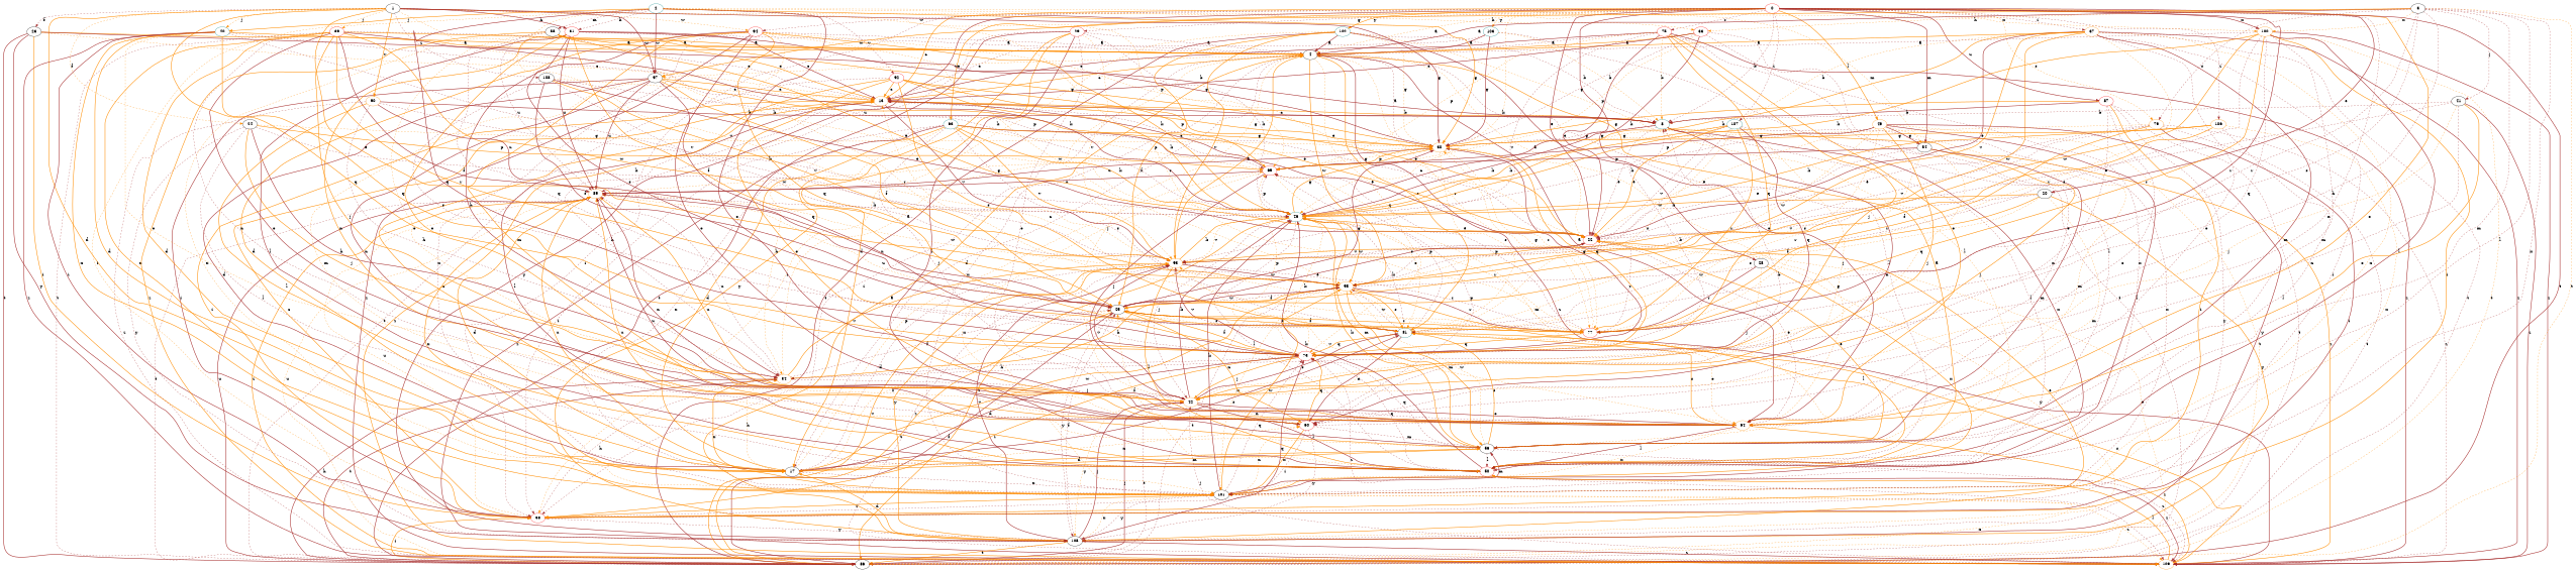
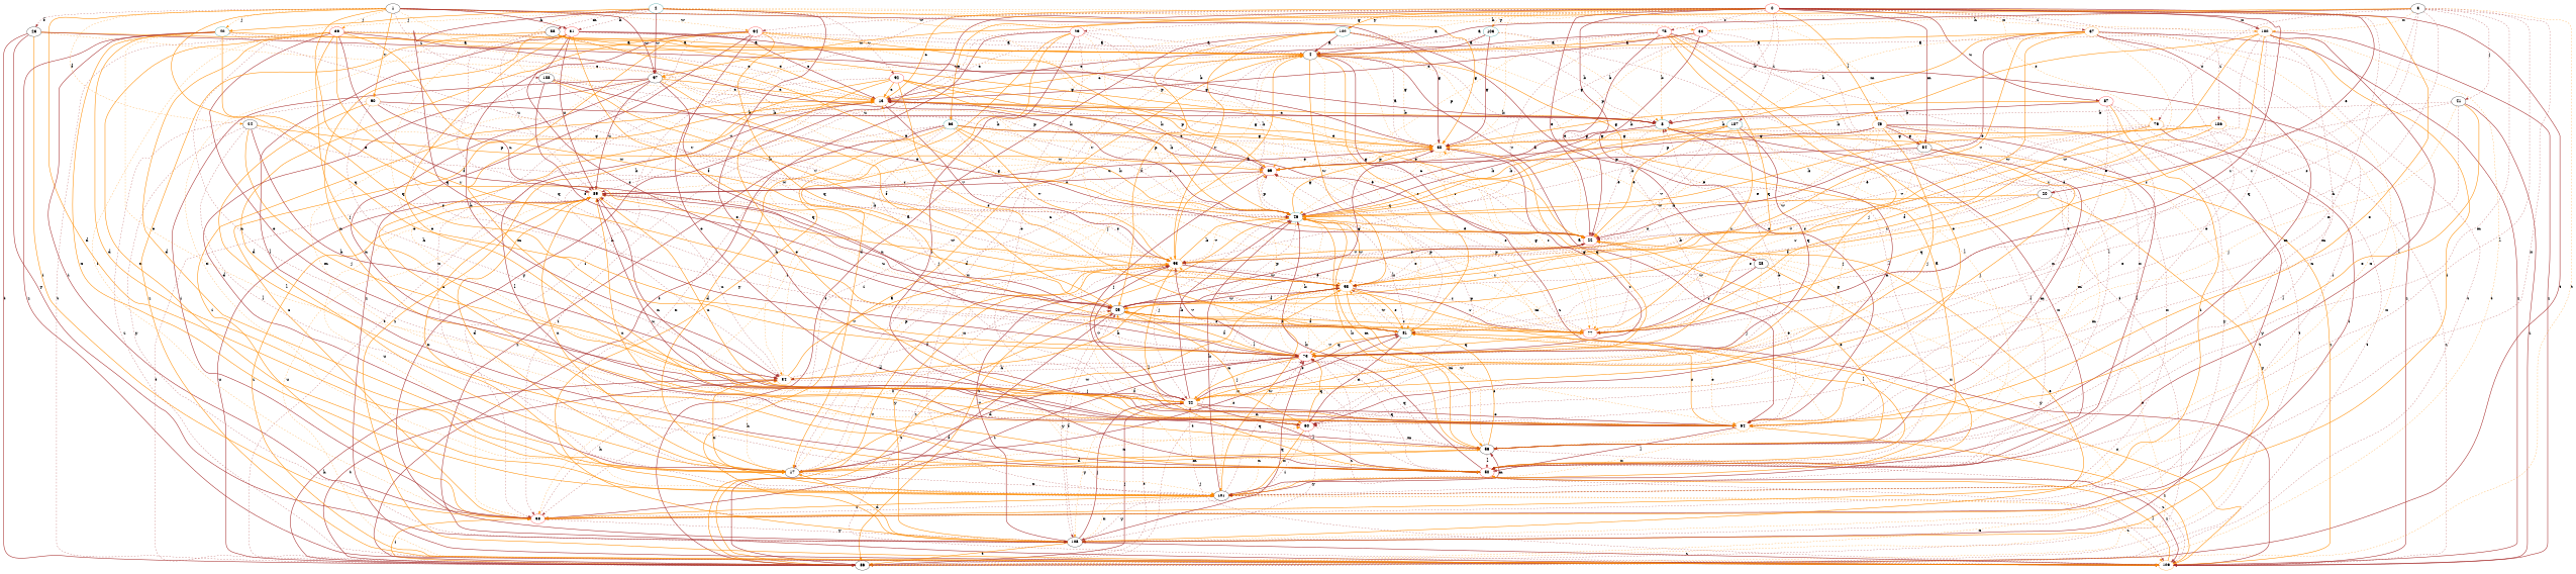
  strict digraph {
    node [color=black]
    edge [color=brown style=bold]
    0 [color=red]
    4
    8 [color=teal]
    13 [color=darkorange]
    20
    22 [color=red]
    28
    29 [color=red]
    37 [color=darkorange]
    38 [color=red]
    46 [color=teal]
    49 [color=darkorange]
    54
    60 [color=red]
    63 [color=teal]
    64 [color=darkorange]
    75 [color=red]
    77 [color=red]
    79 [color=darkorange]
    86
    87 [color=red]
    94 [color=red]
    100 [color=darkorange]
    102 [color=teal]
    103 [color=teal]
    105
    106 [color=darkorange]
    107 [color=teal]
    17
    73 [color=red]
    97
    50 [color=red]
    81 [color=teal]
    101
    42 [color=darkorange]
    98 [color=darkorange]
    109 [color=darkorange]
    30 [color=darkorange]
    93 [color=darkorange]
    34 [color=darkorange]
    56
    25
    89 [color=darkorange]
    69 [color=red]
    1
    23
    24
    31 [color=red]
    39 [color=red]
    40 [color=teal]
    90 [color=darkorange]
    108
    2 [color=teal]
    33 [color=red]
    55
    92 [color=red]
    3
    41
    0 -> 4 [color=darkorange label=a style=dashed]
    0 -> 8 [label=b style=dashed]
    0 -> 13 [color=darkorange label=c]
    0 -> 20 [label=e]
    0 -> 22 [label=e]
    0 -> 28 [label=g]
    0 -> 29 [label=g style=dashed]
    0 -> 37 [label=i style=dashed]
    0 -> 38 [label=i style=dashed]
    0 -> 46 [color=darkorange label=k style=dashed]
    0 -> 49 [color=darkorange label=l]
    0 -> 54 [label=m]
    0 -> 60 [label=n style=dashed]
    0 -> 63 [color=darkorange label=o]
    0 -> 64 [color=darkorange label=o]
    0 -> 75 [label=r style=dashed]
    0 -> 77 [label=r]
    0 -> 79 [color=darkorange label=s style=dashed]
    0 -> 86 [label=t]
    0 -> 87 [label=u]
    0 -> 94 [label=w style=dashed]
    0 -> 100 [label=x]
    0 -> 102 [color=darkorange label=y]
    0 -> 103 [color=darkorange label=y style=dashed]
    0 -> 105 [label=y]
    0 -> 106 [label=z style=dashed]
    0 -> 107 [label=z style=dashed]
    4 -> 13 [color=darkorange label=c]
    4 -> 38 [label=i style=dashed]
    4 -> 77 [color=darkorange label=r style=dashed]
    4 -> 17 [label=d style=dashed]
    4 -> 73 [color=darkorange label=q style=dashed]
    4 -> 97 [color=darkorange label=w style=dashed]
    4 -> 50 [label=l style=dashed]
    4 -> 81 [color=darkorange label=s]
    4 -> 101 [label=x style=dashed]
    4 -> 42 [color=darkorange label=j style=dashed]
    4 -> 98 [color=darkorange label=w]
    4 -> 109 [label=z]
    8 -> 13 [label=c]
    8 -> 22 [label=e style=dashed]
    8 -> 46 [label=k]
    8 -> 60 [label=n]
    8 -> 50 [label=l style=dashed]
    8 -> 101 [label=x]
    8 -> 109 [color=darkorange label=z]
    8 -> 30 [label=g style=dashed]
    13 -> 8 [color=darkorange label=b]
    13 -> 38 [color=darkorange label=i]
    13 -> 50 [label=l]
    13 -> 30 [color=darkorange label=g]
    13 -> 93 [label=v]
    13 -> 34 [label=h style=dashed]
    20 -> 46 [color=darkorange label=k]
    20 -> 105 [color=darkorange label=y]
    20 -> 81 [color=darkorange label=s style=dashed]
    20 -> 93 [label=v style=dashed]
    20 -> 56 [color=darkorange label=m style=dashed]
    20 -> 25 [color=darkorange label=f]
    22 -> 4 [color=darkorange label=a style=dashed]
    22 -> 13 [label=c style=dashed]
    22 -> 77 [label=r style=dashed]
    22 -> 93 [color=darkorange label=v]
    28 -> 77 [label=r]
    28 -> 105 [color=darkorange label=y style=dashed]
    28 -> 101 [color=darkorange label=x]
    28 -> 42 [color=darkorange label=j style=dashed]
    28 -> 98 [label=w style=dashed]
    29 -> 4 [label=a style=dashed]
    29 -> 46 [label=k style=dashed]
    29 -> 64 [label=o style=dashed]
    29 -> 86 [label=t]
    29 -> 105 [color=darkorange label=y]
    29 -> 17 [color=darkorange label=d]
    29 -> 50 [label=l]
    29 -> 93 [color=darkorange label=v style=dashed]
    29 -> 89 [label=u style=dashed]
    37 -> 4 [color=darkorange label=a]
    37 -> 8 [color=darkorange label=b style=dashed]
    37 -> 22 [label=e]
    37 -> 38 [label=i style=dashed]
    37 -> 46 [color=darkorange label=k]
    37 -> 64 [label=o style=dashed]
    37 -> 77 [color=darkorange label=r style=dashed]
    37 -> 86 [label=t style=dashed]
    37 -> 101 [color=darkorange label=x style=dashed]
    37 -> 98 [color=darkorange label=w]
    37 -> 109 [label=z]
    37 -> 93 [color=darkorange label=v]
    37 -> 56 [label=m]
    38 -> 13 [color=darkorange label=c]
    38 -> 105 [label=y style=dashed]
    38 -> 34 [label=h style=dashed]
    38 -> 89 [color=darkorange label=u style=dashed]
    46 -> 22 [color=darkorange label=e]
    46 -> 77 [color=darkorange label=r style=dashed]
    46 -> 86 [color=darkorange label=t]
    46 -> 50 [label=l style=dashed]
    46 -> 42 [label=j style=dashed]
    46 -> 98 [color=darkorange label=w]
    46 -> 30 [color=darkorange label=g]
    46 -> 93 [color=darkorange label=v style=dashed]
    46 -> 56 [color=darkorange label=m]
    46 -> 69 [label=p style=dashed]
    49 -> 22 [color=darkorange label=e style=dashed]
    49 -> 46 [label=k style=dashed]
    49 -> 54 [label=g]
    49 -> 86 [color=darkorange label=t style=dashed]
    49 -> 105 [label=y]
    49 -> 50 [label=l]
    49 -> 81 [color=darkorange label=s style=dashed]
    49 -> 42 [color=darkorange label=j]
    49 -> 98 [color=darkorange label=w style=dashed]
    49 -> 56 [color=darkorange label=m style=dashed]
    49 -> 69 [label=p]
    54 -> 22 [label=e style=dashed]
    54 -> 77 [color=darkorange label=r style=dashed]
    54 -> 73 [color=darkorange label=q style=dashed]
    54 -> 42 [color=darkorange label=j]
    54 -> 56 [label=m]
    54 -> 69 [label=p]
    60 -> 8 [label=b style=dashed]
    60 -> 38 [label=i style=dashed]
    60 -> 105 [label=y style=dashed]
    60 -> 73 [color=darkorange label=q]
    60 -> 101 [color=darkorange label=x]
    60 -> 56 [label=m style=dashed]
    60 -> 69 [label=p style=dashed]
    63 -> 22 [label=e]
    63 -> 38 [label=i style=dashed]
    63 -> 46 [color=darkorange label=k]
    63 -> 17 [color=darkorange label=d]
    63 -> 81 [label=s style=dashed]
    63 -> 101 [label=x style=dashed]
    63 -> 42 [label=j style=dashed]
    63 -> 109 [label=z]
    63 -> 30 [color=darkorange label=g]
    63 -> 93 [color=darkorange label=v]
    63 -> 34 [color=darkorange label=h style=dashed]
    63 -> 69 [color=darkorange label=p style=dashed]
    64 -> 4 [label=a]
    64 -> 22 [label=e style=dashed]
    64 -> 50 [label=l]
    64 -> 81 [color=darkorange label=s]
    64 -> 101 [color=darkorange label=x style=dashed]
    64 -> 109 [color=darkorange label=z]
    64 -> 30 [color=darkorange label=g style=dashed]
    64 -> 93 [color=darkorange label=v style=dashed]
    64 -> 89 [color=darkorange label=u]
    75 -> 4 [label=a style=dashed]
    75 -> 8 [color=darkorange label=b style=dashed]
    75 -> 13 [label=c]
    75 -> 22 [label=e]
    75 -> 64 [color=darkorange label=o]
    75 -> 73 [color=darkorange label=q]
    75 -> 101 [label=x style=dashed]
    75 -> 42 [color=darkorange label=j]
    75 -> 109 [label=z]
    75 -> 93 [label=v style=dashed]
    75 -> 69 [color=darkorange label=p style=dashed]
    77 -> 13 [color=darkorange label=c style=dashed]
    77 -> 73 [color=darkorange label=q]
    77 -> 30 [color=darkorange label=g style=dashed]
    77 -> 25 [color=darkorange label=f]
    77 -> 69 [label=p style=dashed]
    79 -> 22 [label=e style=dashed]
    79 -> 38 [label=i]
    79 -> 77 [color=darkorange label=r]
    79 -> 86 [label=t style=dashed]
    79 -> 109 [label=z style=dashed]
    79 -> 30 [color=darkorange label=g style=dashed]
    79 -> 93 [label=v style=dashed]
    86 -> 22 [color=darkorange label=e style=dashed]
    86 -> 38 [color=darkorange label=i]
    86 -> 101 [color=darkorange label=x style=dashed]
    86 -> 42 [label=j]
    86 -> 93 [color=darkorange label=v]
    86 -> 34 [label=h]
    86 -> 25 [label=f]
    86 -> 89 [label=u]
    87 -> 8 [label=b]
    87 -> 38 [color=darkorange label=i]
    87 -> 60 [label=n style=dashed]
    87 -> 64 [label=o style=dashed]
    87 -> 86 [label=t style=dashed]
    87 -> 105 [label=y style=dashed]
    87 -> 30 [color=darkorange label=g]
    94 -> 4 [label=a style=dashed]
    94 -> 22 [color=darkorange label=e style=dashed]
    94 -> 46 [color=darkorange label=k]
    94 -> 64 [label=o]
    94 -> 77 [color=darkorange label=r style=dashed]
    94 -> 17 [color=darkorange label=d]
    94 -> 73 [color=darkorange label=q]
    94 -> 101 [label=x style=dashed]
    94 -> 98 [color=darkorange label=w style=dashed]
    94 -> 109 [label=z]
    94 -> 34 [label=h]
    94 -> 56 [color=darkorange label=m]
    100 -> 4 [label=a style=dashed]
    100 -> 38 [color=darkorange label=i]
    100 -> 46 [color=darkorange label=k]
    100 -> 77 [color=darkorange label=r]
    100 -> 86 [color=darkorange label=t style=dashed]
    100 -> 73 [label=q style=dashed]
    100 -> 50 [label=l]
    100 -> 81 [label=s style=dashed]
    100 -> 98 [color=darkorange label=w]
    100 -> 109 [label=z]
    100 -> 56 [label=m style=dashed]
    102 -> 4 [label=a]
    102 -> 8 [label=b style=dashed]
    102 -> 38 [color=darkorange label=i style=dashed]
    102 -> 64 [label=o]
    102 -> 86 [label=t]
    102 -> 50 [color=darkorange label=l style=dashed]
    102 -> 30 [color=darkorange label=g style=dashed]
    102 -> 93 [color=darkorange label=v]
    102 -> 25 [color=darkorange label=f]
    103 -> 4 [label=a]
    103 -> 8 [color=darkorange label=b style=dashed]
    103 -> 13 [label=c style=dashed]
    103 -> 86 [label=t style=dashed]
    103 -> 30 [label=g]
    105 -> 4 [color=darkorange label=a]
    105 -> 22 [color=darkorange label=e]
    105 -> 86 [color=darkorange label=t]
    105 -> 17 [color=darkorange label=d]
    105 -> 73 [label=q]
    105 -> 101 [color=darkorange label=x style=dashed]
    105 -> 42 [label=j]
    105 -> 109 [label=z]
    105 -> 93 [label=v]
    105 -> 25 [label=f style=dashed]
    106 -> 46 [color=darkorange label=k]
    106 -> 50 [label=l style=dashed]
    106 -> 101 [color=darkorange label=x style=dashed]
    106 -> 30 [color=darkorange label=g]
    106 -> 25 [color=darkorange label=f]
    107 -> 22 [color=darkorange label=e]
    107 -> 46 [color=darkorange label=k]
    107 -> 77 [color=darkorange label=r]
    107 -> 73 [label=q]
    107 -> 81 [color=darkorange label=s style=dashed]
    107 -> 101 [label=x style=dashed]
    107 -> 42 [color=darkorange label=j style=dashed]
    107 -> 98 [label=w style=dashed]
    107 -> 30 [color=darkorange label=g style=dashed]
    107 -> 93 [label=v style=dashed]
    17 -> 60 [color=darkorange label=n style=dashed]
    17 -> 81 [label=s]
    17 -> 101 [label=x style=dashed]
    17 -> 98 [color=darkorange label=w]
    17 -> 34 [color=darkorange label=h style=dashed]
    17 -> 56 [color=darkorange label=m]
    17 -> 25 [color=darkorange label=f style=dashed]
    17 -> 89 [color=darkorange label=u]
    17 -> 69 [color=darkorange label=p style=dashed]
    73 -> 8 [label=b style=dashed]
-   73 -> 38 [color=darkorange label=i]
+   73 -> 38 [label=i]
    73 -> 46 [color=darkorange label=k style=dashed]
    73 -> 17 [label=d]
    73 -> 42 [color=darkorange label=j]
    73 -> 109 [label=z style=dashed]
    73 -> 30 [label=g]
    73 -> 93 [label=v]
    73 -> 34 [label=h style=dashed]
    73 -> 25 [color=darkorange label=f]
    73 -> 69 [color=darkorange label=p style=dashed]
    97 -> 13 [color=darkorange label=c]
-   97 -> 22 [color=darkorange label=e]
+   97 -> 22 [color=darkorange label=e style=dashed]
    97 -> 38 [label=i]
    97 -> 60 [label=n]
    97 -> 17 [label=d]
    97 -> 73 [label=q]
    97 -> 56 [color=darkorange label=m style=dashed]
    97 -> 25 [color=darkorange label=f]
    97 -> 89 [label=u]
    50 -> 4 [color=darkorange label=a]
    50 -> 13 [color=darkorange label=c]
    50 -> 46 [label=k]
    50 -> 73 [label=q style=dashed]
    50 -> 109 [label=z]
    50 -> 25 [color=darkorange label=f style=dashed]
    50 -> 89 [color=darkorange label=u]
    81 -> 46 [label=k style=dashed]
    81 -> 60 [label=n]
    81 -> 64 [color=darkorange label=o style=dashed]
    81 -> 73 [color=darkorange label=q]
    81 -> 98 [label=w style=dashed]
    81 -> 25 [color=darkorange label=f]
    81 -> 89 [color=darkorange label=u style=dashed]
    81 -> 69 [label=p style=dashed]
    101 -> 38 [color=darkorange label=i]
    101 -> 46 [label=k]
    101 -> 60 [color=darkorange label=n style=dashed]
    101 -> 105 [label=y style=dashed]
    101 -> 73 [label=q style=dashed]
    101 -> 98 [color=darkorange label=w]
    101 -> 109 [color=darkorange label=z style=dashed]
    101 -> 56 [label=m]
    42 -> 46 [label=k]
    42 -> 60 [color=darkorange label=n style=dashed]
    42 -> 64 [label=o]
    42 -> 86 [label=t style=dashed]
    42 -> 105 [color=darkorange label=y style=dashed]
    42 -> 50 [label=l]
    42 -> 81 [label=s]
    42 -> 93 [label=v]
    98 -> 22 [label=e style=dashed]
    98 -> 77 [label=r]
    98 -> 86 [label=t style=dashed]
    98 -> 50 [color=darkorange label=l]
    98 -> 81 [color=darkorange label=s]
    98 -> 101 [color=darkorange label=x style=dashed]
    98 -> 34 [color=darkorange label=h]
    98 -> 56 [color=darkorange label=m]
    98 -> 25 [label=f style=dashed]
    109 -> 50 [color=darkorange label=l]
    109 -> 81 [color=darkorange label=s]
    109 -> 42 [label=j style=dashed]
    109 -> 93 [label=z style=dashed]
    109 -> 89 [color=darkorange label=u style=dashed]
    30 -> 4 [label=a style=dashed]
    30 -> 77 [color=darkorange label=r style=dashed]
    30 -> 73 [color=darkorange label=q]
    30 -> 81 [color=darkorange label=s style=dashed]
    30 -> 89 [label=u]
    30 -> 69 [color=darkorange label=p]
    93 -> 4 [color=darkorange label=a]
    93 -> 46 [color=darkorange label=k]
    93 -> 77 [label=r style=dashed]
    93 -> 105 [color=darkorange label=y]
    93 -> 17 [label=d style=dashed]
    93 -> 50 [color=darkorange label=l]
    93 -> 98 [label=w]
    34 -> 4 [color=darkorange label=a style=dashed]
    34 -> 86 [label=t]
    34 -> 101 [color=darkorange label=x]
    34 -> 42 [label=j style=dashed]
    34 -> 93 [color=darkorange label=v]
    34 -> 25 [label=f style=dashed]
    34 -> 89 [label=u style=dashed]
    56 -> 22 [color=darkorange label=e]
    56 -> 46 [color=darkorange label=k]
    56 -> 17 [color=darkorange label=d]
    56 -> 73 [label=q style=dashed]
    56 -> 50 [label=l style=dashed]
    56 -> 81 [color=darkorange label=s]
    56 -> 98 [color=darkorange label=w style=dashed]
    56 -> 109 [label=z style=dashed]
    56 -> 89 [label=u]
    25 -> 22 [label=e]
    25 -> 60 [color=darkorange label=n]
    25 -> 77 [color=darkorange label=r]
    25 -> 86 [color=darkorange label=t]
    25 -> 105 [label=y style=dashed]
    25 -> 81 [label=s style=dashed]
    25 -> 98 [label=w]
    25 -> 30 [label=g]
    25 -> 89 [label=u]
    89 -> 46 [label=k style=dashed]
    89 -> 60 [label=n]
    89 -> 86 [label=t style=dashed]
    89 -> 17 [color=darkorange label=d]
    89 -> 101 [color=darkorange label=x]
    89 -> 98 [color=darkorange label=w style=dashed]
    89 -> 109 [color=darkorange label=z]
    89 -> 30 [color=darkorange label=g style=dashed]
    69 -> 13 [label=c]
    69 -> 81 [color=darkorange label=s style=dashed]
    69 -> 101 [color=darkorange label=x style=dashed]
    69 -> 42 [label=j]
    69 -> 30 [color=darkorange label=g style=dashed]
    69 -> 56 [color=darkorange label=m style=dashed]
    69 -> 89 [label=u]
    1 -> 46 [color=darkorange label=k style=dashed]
    1 -> 94 [color=darkorange label=w style=dashed]
    1 -> 100 [color=darkorange label=x style=dashed]
    1 -> 17 [color=darkorange label=d]
    1 -> 73 [color=darkorange label=q]
    1 -> 97 [label=w]
    1 -> 98 [color=darkorange label=e]
    1 -> 30 [label=g]
    1 -> 69 [color=darkorange label=p style=dashed]
    1 -> 23 [label=f style=dashed]
    1 -> 24 [color=darkorange label=f style=dashed]
    1 -> 31 [label=h]
    1 -> 39 [color=darkorange label=j style=dashed]
    1 -> 40 [color=darkorange label=j style=dashed]
    1 -> 90 [color=darkorange label=v]
    1 -> 108 [label=z style=dashed]
    23 -> 4 [color=darkorange label=a]
    23 -> 8 [label=b]
    23 -> 13 [color=darkorange label=c style=dashed]
    23 -> 38 [color=darkorange label=i]
    23 -> 86 [label=t]
    23 -> 105 [label=y]
    24 -> 46 [label=k style=dashed]
    24 -> 105 [label=y style=dashed]
    24 -> 50 [label=l style=dashed]
    24 -> 42 [color=darkorange label=j]
    24 -> 30 [color=darkorange label=g style=dashed]
    24 -> 34 [label=h]
    24 -> 69 [color=darkorange label=p]
    31 -> 4 [label=a style=dashed]
    31 -> 13 [label=c]
    31 -> 60 [color=darkorange label=n]
    31 -> 64 [color=darkorange label=o]
    31 -> 50 [label=l]
    31 -> 81 [label=s]
    31 -> 101 [color=darkorange label=x style=dashed]
    31 -> 30 [label=g]
    31 -> 25 [color=darkorange label=f]
    31 -> 89 [label=u]
    39 -> 4 [color=darkorange label=a]
    39 -> 13 [label=c style=dashed]
    39 -> 46 [label=k]
    39 -> 60 [label=n style=dashed]
    39 -> 64 [label=o]
    39 -> 77 [color=darkorange label=r]
    39 -> 86 [label=t style=dashed]
    39 -> 17 [color=darkorange label=d]
    39 -> 101 [color=darkorange label=x]
    39 -> 42 [color=darkorange label=j]
    39 -> 98 [color=darkorange label=w]
    39 -> 25 [label=f]
    40 -> 4 [color=darkorange label=a]
    40 -> 38 [label=i]
    40 -> 46 [label=k style=dashed]
    40 -> 64 [color=darkorange label=o style=dashed]
    40 -> 17 [color=darkorange label=d]
    40 -> 73 [color=darkorange label=q]
    40 -> 101 [color=darkorange label=x]
    40 -> 109 [label=z]
    40 -> 93 [label=v style=dashed]
    90 -> 8 [label=b]
    90 -> 46 [label=k style=dashed]
    90 -> 50 [color=darkorange label=l]
    90 -> 109 [label=z style=dashed]
    90 -> 34 [label=h style=dashed]
    90 -> 89 [label=u]
    108 -> 13 [color=darkorange label=c style=dashed]
    108 -> 22 [label=e]
    108 -> 81 [label=s style=dashed]
    108 -> 98 [label=w style=dashed]
    108 -> 93 [color=darkorange label=v]
    108 -> 25 [label=f]
    108 -> 69 [label=p style=dashed]
    2 -> 38 [color=darkorange label=i style=dashed]
    2 -> 54 [color=darkorange label=m style=dashed]
    2 -> 64 [label=o]
    2 -> 77 [color=darkorange label=r style=dashed]
    2 -> 73 [label=q]
    2 -> 97 [label=w]
    2 -> 30 [color=darkorange label=g]
    2 -> 93 [color=darkorange label=v style=dashed]
    2 -> 31 [label=h style=dashed]
    2 -> 40 [color=darkorange label=j]
    2 -> 33 [color=darkorange label=h style=dashed]
    2 -> 55 [label=m style=dashed]
    2 -> 92 [label=v style=dashed]
    33 -> 4 [color=darkorange label=a]
    33 -> 13 [label=c]
    33 -> 46 [label=k]
    33 -> 64 [label=o style=dashed]
    33 -> 50 [label=l style=dashed]
    33 -> 30 [label=g style=dashed]
    33 -> 69 [color=darkorange label=p style=dashed]
    55 -> 4 [color=darkorange label=a]
    55 -> 13 [color=darkorange label=c]
    55 -> 22 [color=darkorange label=e]
    55 -> 64 [color=darkorange label=o style=dashed]
    55 -> 73 [label=q style=dashed]
    55 -> 109 [color=darkorange label=z]
    55 -> 30 [color=darkorange label=g]
    55 -> 89 [label=u style=dashed]
    92 -> 13 [color=darkorange label=c]
    92 -> 22 [color=darkorange label=e]
    92 -> 46 [color=darkorange label=k]
    92 -> 64 [color=darkorange label=o]
    92 -> 86 [label=t style=dashed]
    92 -> 81 [color=darkorange label=s]
    92 -> 109 [color=darkorange label=z]
    92 -> 69 [color=darkorange label=p]
    3 -> 4 [label=a]
    3 -> 77 [label=r style=dashed]
    3 -> 79 [label=s style=dashed]
    3 -> 86 [color=darkorange label=t style=dashed]
    3 -> 100 [color=darkorange label=x style=dashed]
    3 -> 97 [color=darkorange label=w]
    3 -> 50 [label=l style=dashed]
    3 -> 81 [label=s style=dashed]
    3 -> 101 [label=x style=dashed]
    3 -> 34 [label=h style=dashed]
    3 -> 56 [label=m style=dashed]
    3 -> 33 [color=darkorange label=h style=dashed]
    3 -> 41 [label=j style=dashed]
    41 -> 8 [label=b style=dashed]
    41 -> 22 [label=e style=dashed]
    41 -> 60 [label=n style=dashed]
    41 -> 64 [color=darkorange label=o]
    41 -> 42 [color=darkorange label=j style=dashed]
    41 -> 109 [label=z]
  }
